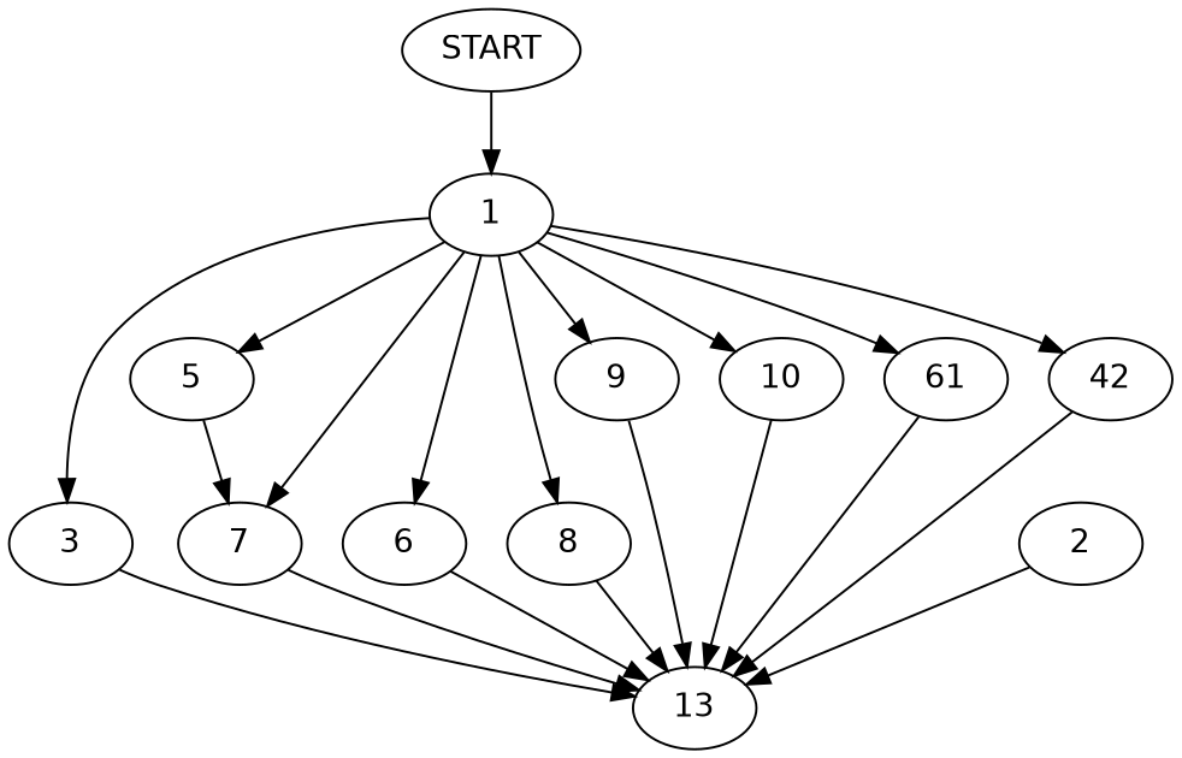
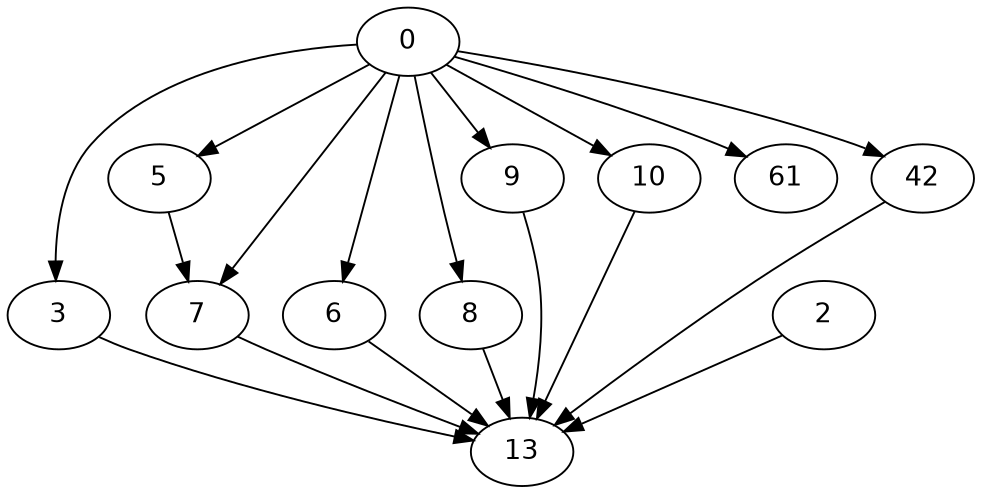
  digraph {
    fontname="DejaVu Sans"
    node [fontname="DejaVu Sans"]
    edge [fontname="DejaVu Sans"]
-   n1 [label=START]
-   1
+   1 [label=0]
    3
    5
    6
    7
    8
    9
    10
    n10 [label=61]
    n11 [label=42]
    2
    13
-   n1 -> 1
    1 -> 3
    1 -> 5
    1 -> 6
    1 -> 7
    1 -> 8
    1 -> 9
    1 -> 10
    1 -> n10
    1 -> n11
    3 -> 13
    5 -> 7
    6 -> 13
    7 -> 13
    8 -> 13
    9 -> 13
    10 -> 13
-   n10 -> 13
    n11 -> 13
    2 -> 13
  }
